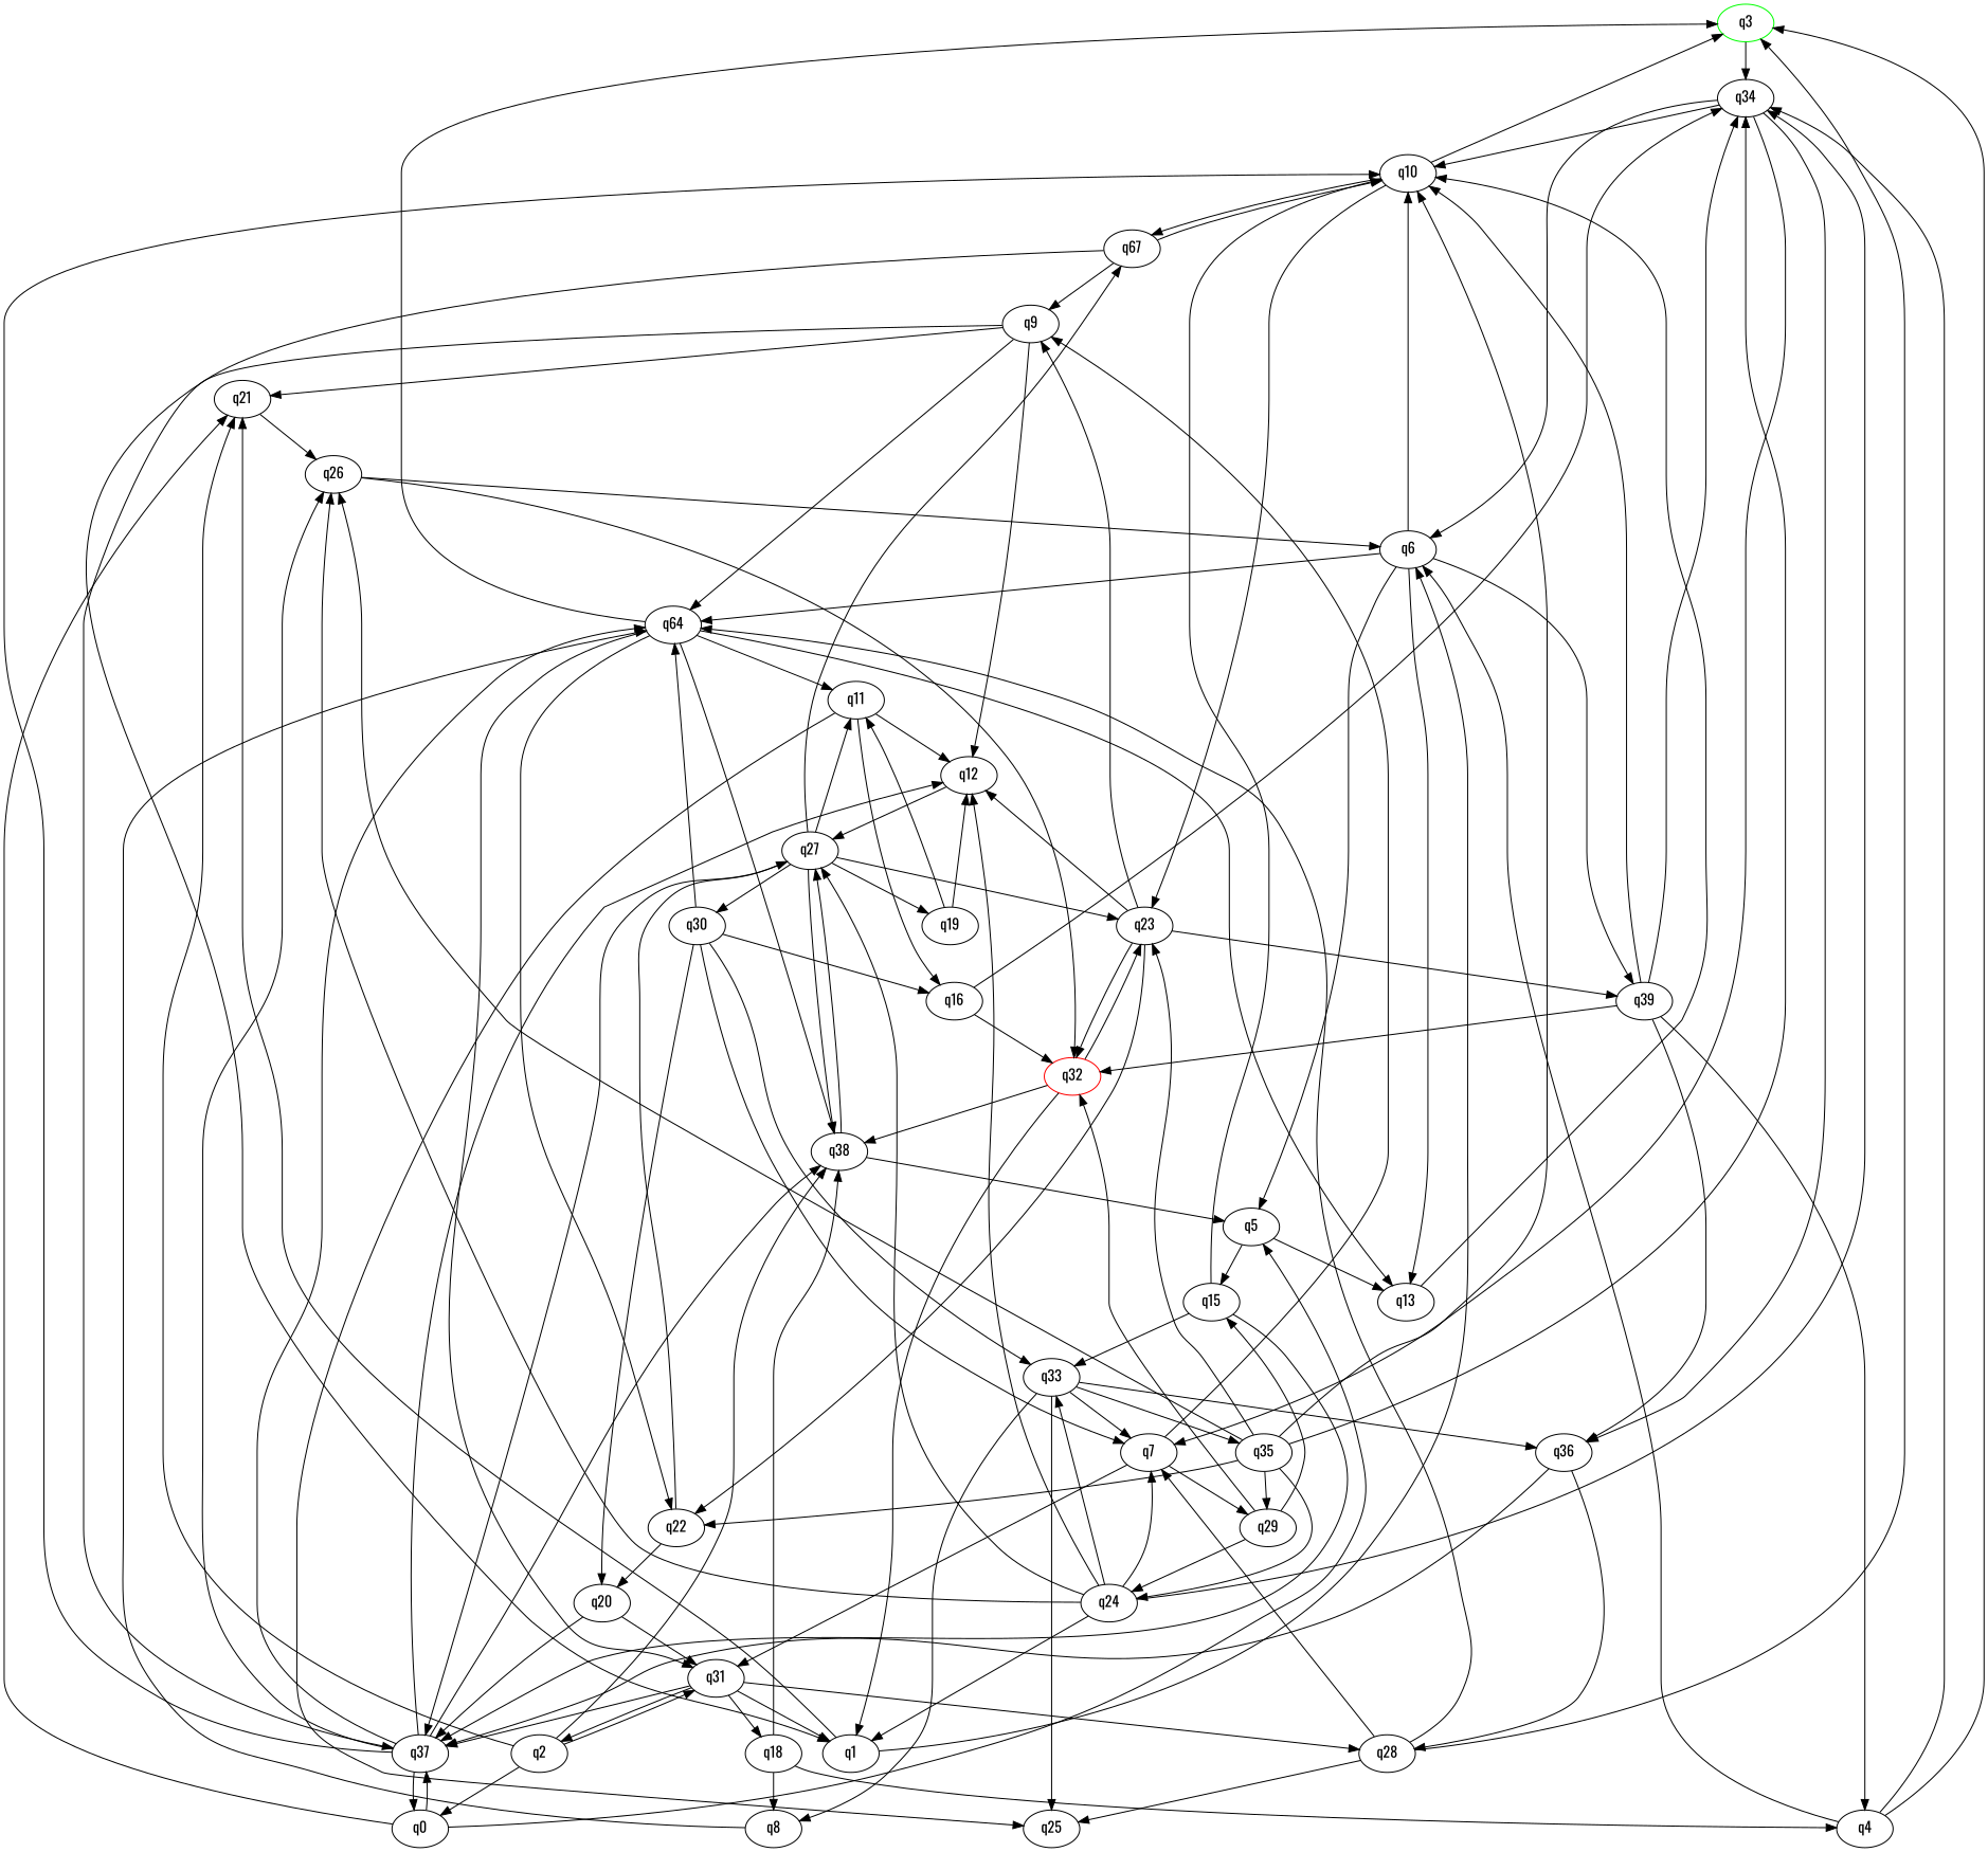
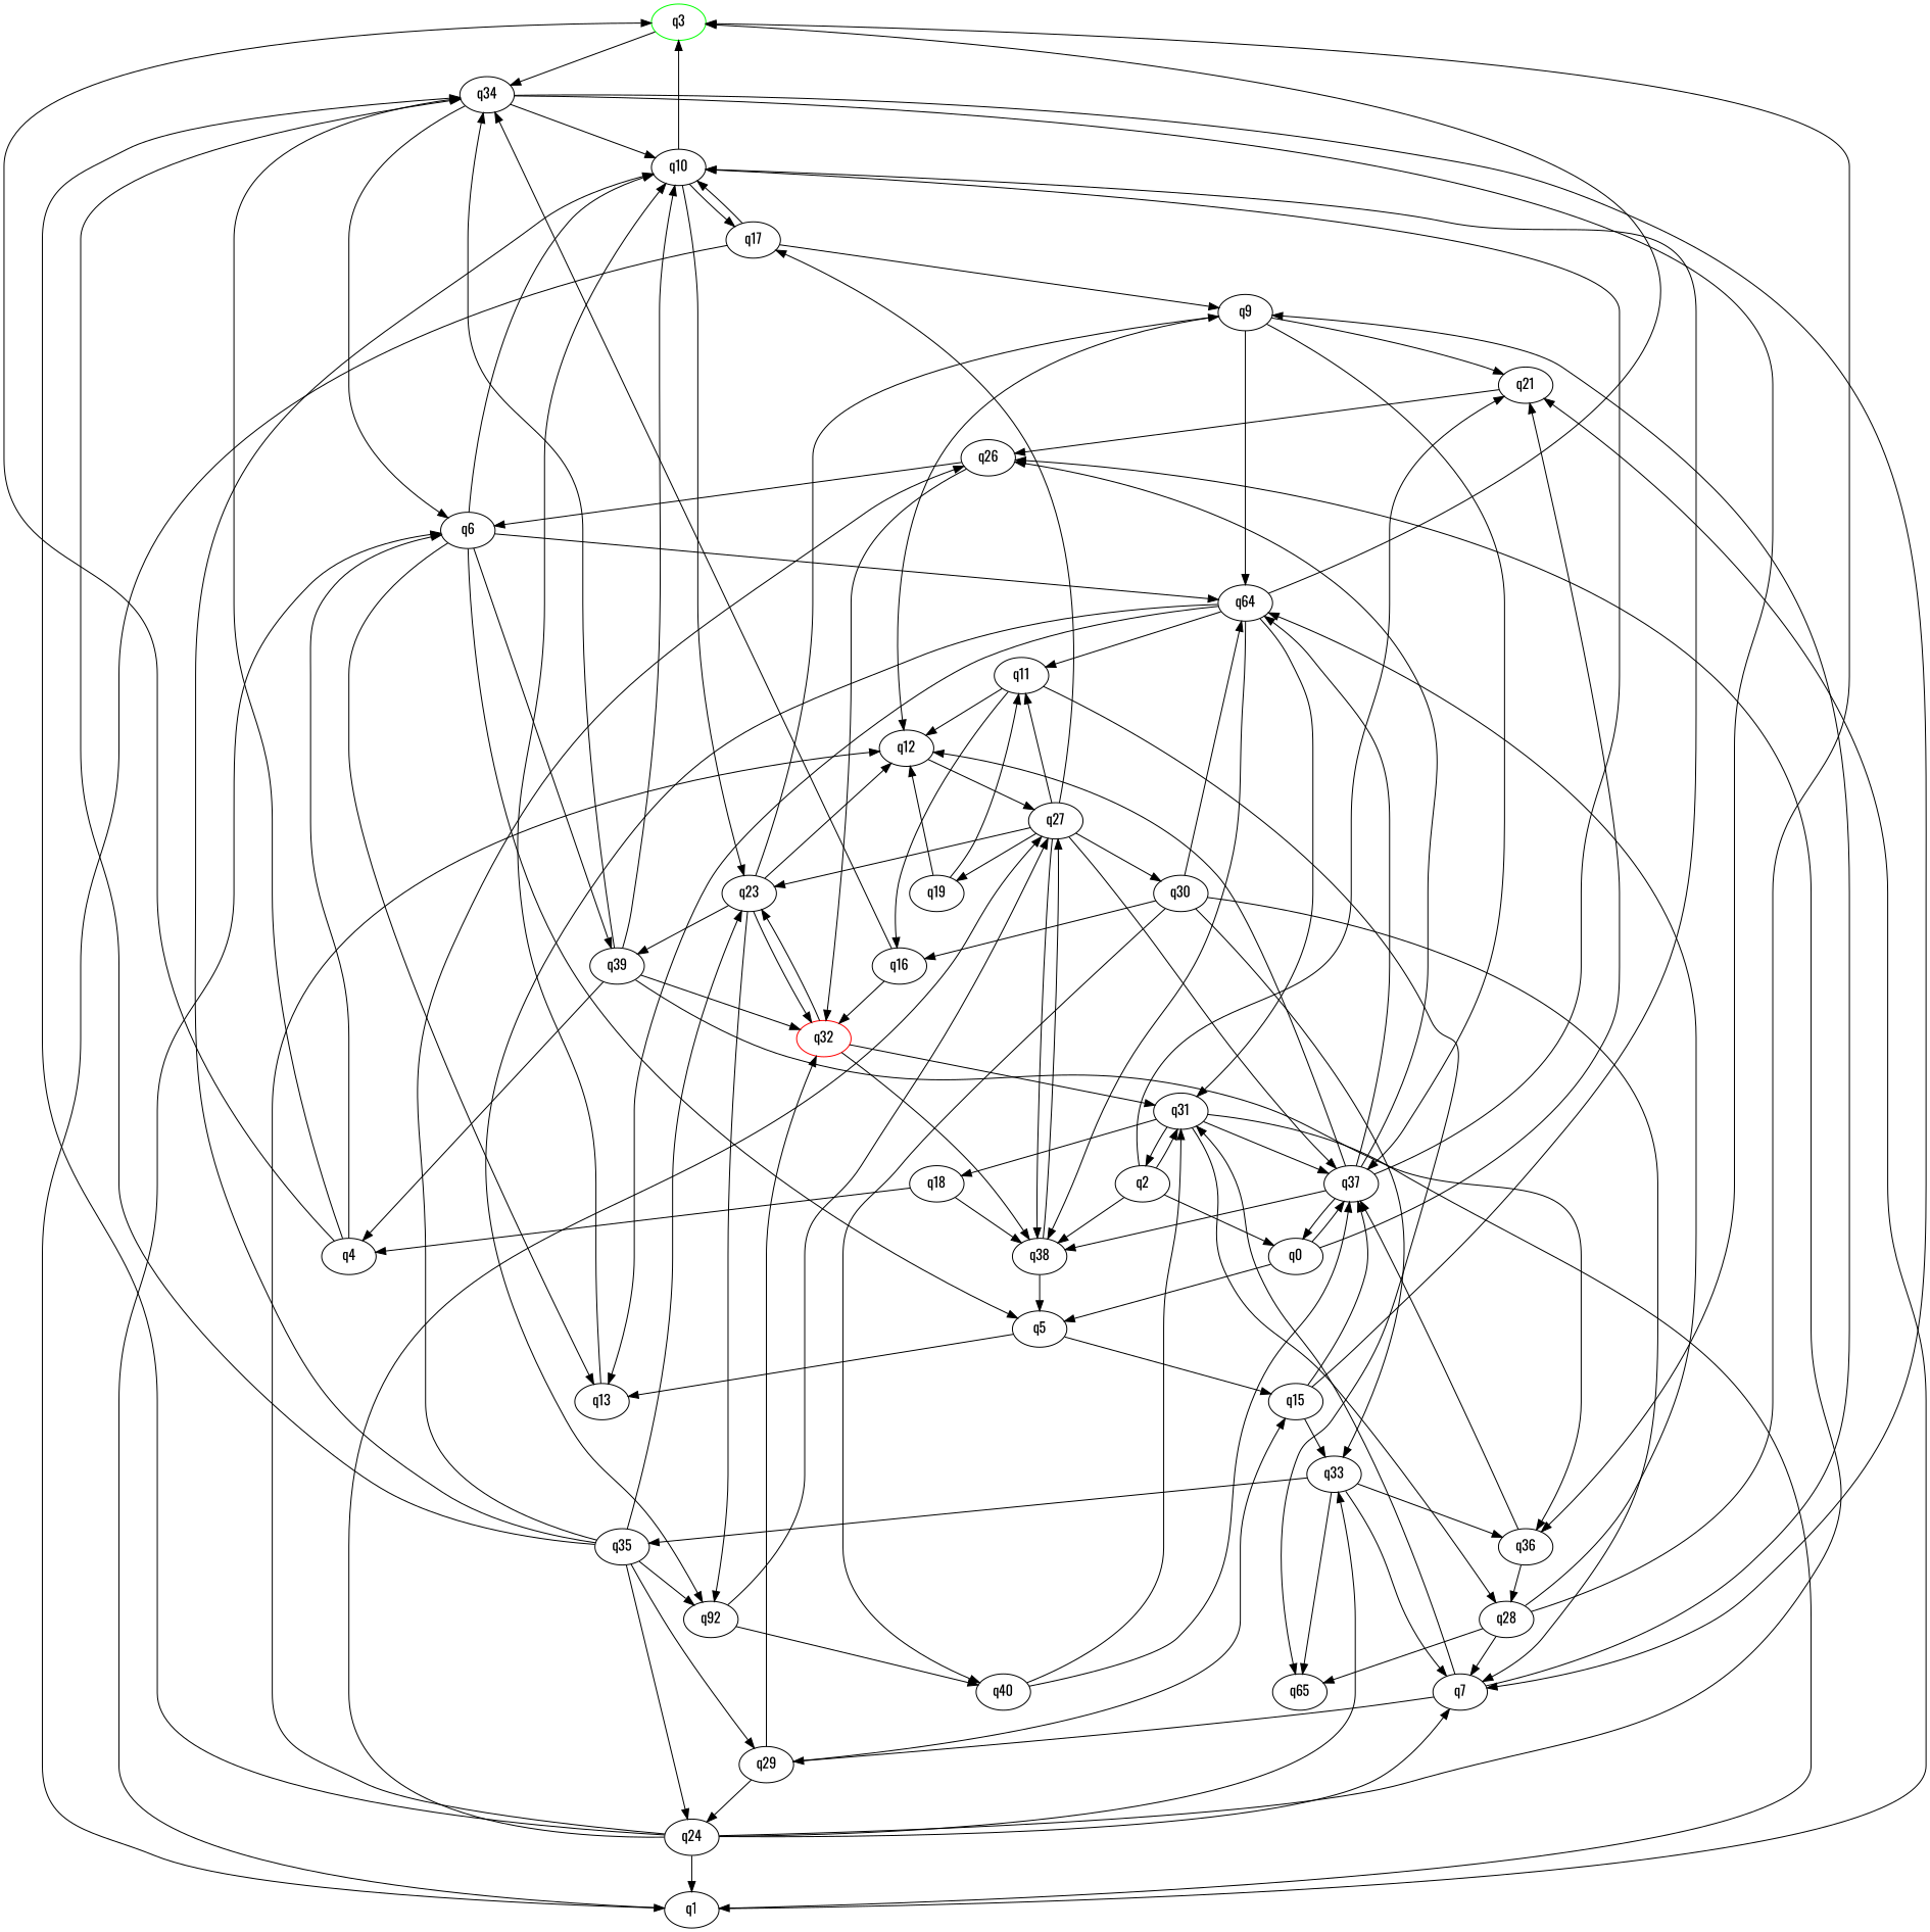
  digraph {
    fontname=Oswald
    node [fontname=Oswald]
    edge [fontname=Oswald]
    q3 [color=green initial=1]
    q34
    q10
    q6
    q7
    q36
    q32 [color=red final=1]
    q1
    q23
    q38
    q21
    q12
    q39
-   q22
+   q22 [label=q92]
    q9
    q0
    q5
    q37
    q13
    q15
    q26
    n22 [label=q64]
    q33
    q27
-   q17 [label=q67]
+   q17
    q31
    q11
    q4
    q2
    q18
    q28
-   q8
-   q25
+   q25 [label=q65]
    q19
    q30
    q29
    q35
    q16
-   q20
+   q20 [label=q40]
    q24
    q3 -> q34
    q34 -> q10
    q34 -> q6
    q34 -> q7
    q34 -> q36
    q10 -> q3
    q10 -> q23
    q10 -> q17
    q6 -> q10
    q6 -> q39
    q6 -> q5
    q6 -> q13
    q6 -> n22
    q7 -> q9
    q7 -> q31
    q7 -> q29
    q36 -> q37
    q36 -> q28
-   q32 -> q1
+   q32 -> q31
    q32 -> q23
    q32 -> q38
    q1 -> q6
    q1 -> q21
    q23 -> q32
    q23 -> q12
    q23 -> q39
    q23 -> q22
    q23 -> q9
    q38 -> q5
    q38 -> q27
    q21 -> q26
    q12 -> q27
    q39 -> q34
    q39 -> q10
    q39 -> q36
    q39 -> q32
    q39 -> q4
    q22 -> q27
    q22 -> q20
    q9 -> q21
    q9 -> q12
    q9 -> q37
    q9 -> n22
    q0 -> q21
    q0 -> q5
    q0 -> q37
    q5 -> q13
    q5 -> q15
    q37 -> q10
    q37 -> q38
    q37 -> q12
    q37 -> q0
    q37 -> q26
    q37 -> n22
    q13 -> q10
    q15 -> q10
    q15 -> q37
    q15 -> q33
    q26 -> q6
    q26 -> q32
    n22 -> q3
    n22 -> q38
    n22 -> q22
    n22 -> q13
    n22 -> q31
    n22 -> q11
    q33 -> q7
    q33 -> q36
-   q33 -> q8
    q33 -> q25
    q33 -> q35
    q27 -> q23
    q27 -> q38
    q27 -> q37
    q27 -> q17
    q27 -> q11
    q27 -> q19
    q27 -> q30
    q17 -> q10
    q17 -> q1
    q17 -> q9
    q31 -> q1
    q31 -> q37
    q31 -> q2
    q31 -> q18
    q31 -> q28
    q11 -> q12
    q11 -> q25
    q11 -> q16
    q4 -> q3
    q4 -> q34
    q4 -> q6
    q2 -> q38
    q2 -> q21
    q2 -> q0
    q2 -> q31
    q18 -> q38
    q18 -> q4
-   q18 -> q8
    q28 -> q3
    q28 -> q7
    q28 -> n22
    q28 -> q25
-   q8 -> n22
    q19 -> q12
    q19 -> q11
    q30 -> q7
    q30 -> n22
    q30 -> q33
    q30 -> q16
    q30 -> q20
    q29 -> q32
    q29 -> q15
    q29 -> q24
    q35 -> q34
    q35 -> q10
    q35 -> q23
    q35 -> q22
    q35 -> q26
    q35 -> q29
    q35 -> q24
    q16 -> q34
    q16 -> q32
    q20 -> q37
    q20 -> q31
    q24 -> q34
    q24 -> q7
    q24 -> q1
    q24 -> q12
    q24 -> q26
    q24 -> q33
    q24 -> q27
  }
